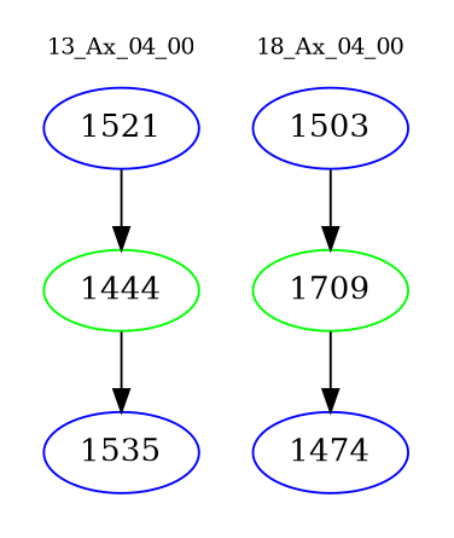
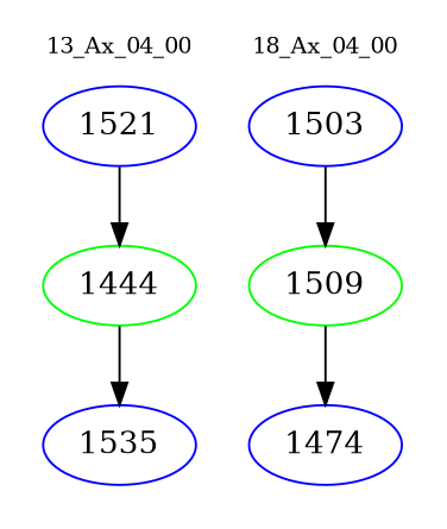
  digraph {
    node [color=blue]
    edge [color=black]
    n1 [label=1521]
    n2 [color=green label=1444]
    n3 [label=1535]
    n4 [label=1503]
    n5 [label=1474]
-   n6 [color=green label=1709]
+   n6 [color=green label=1509]
    subgraph cluster_1 {
      color=white
      fontsize=10
      label="13_Ax_04_00"
      n1
      n2
      n3
    }
    subgraph cluster_2 {
      color=white
      fontsize=10
      label="18_Ax_04_00"
      n4
      n5
      n6
    }
    n1 -> n2
    n2 -> n3
    n4 -> n6
    n6 -> n5
  }
